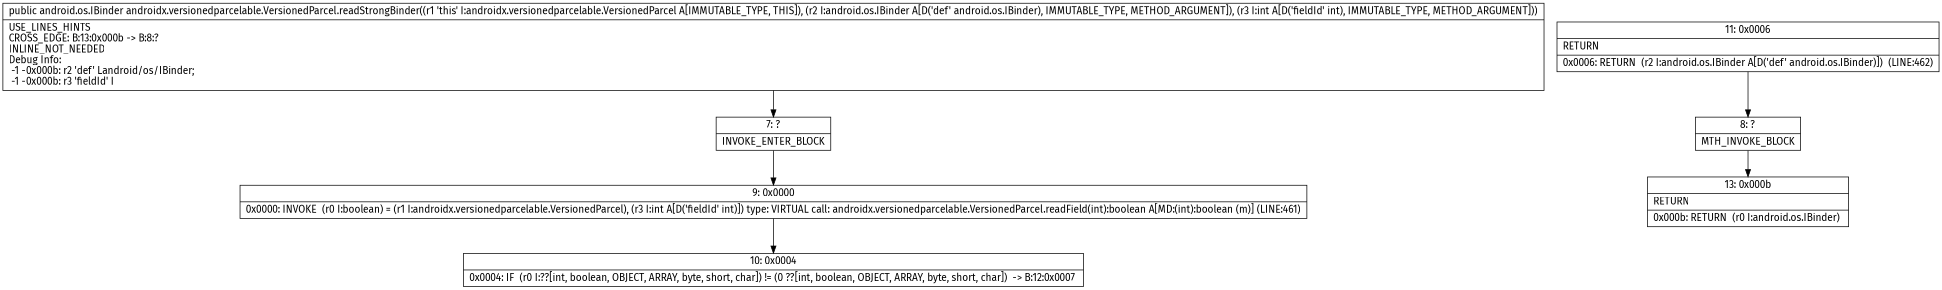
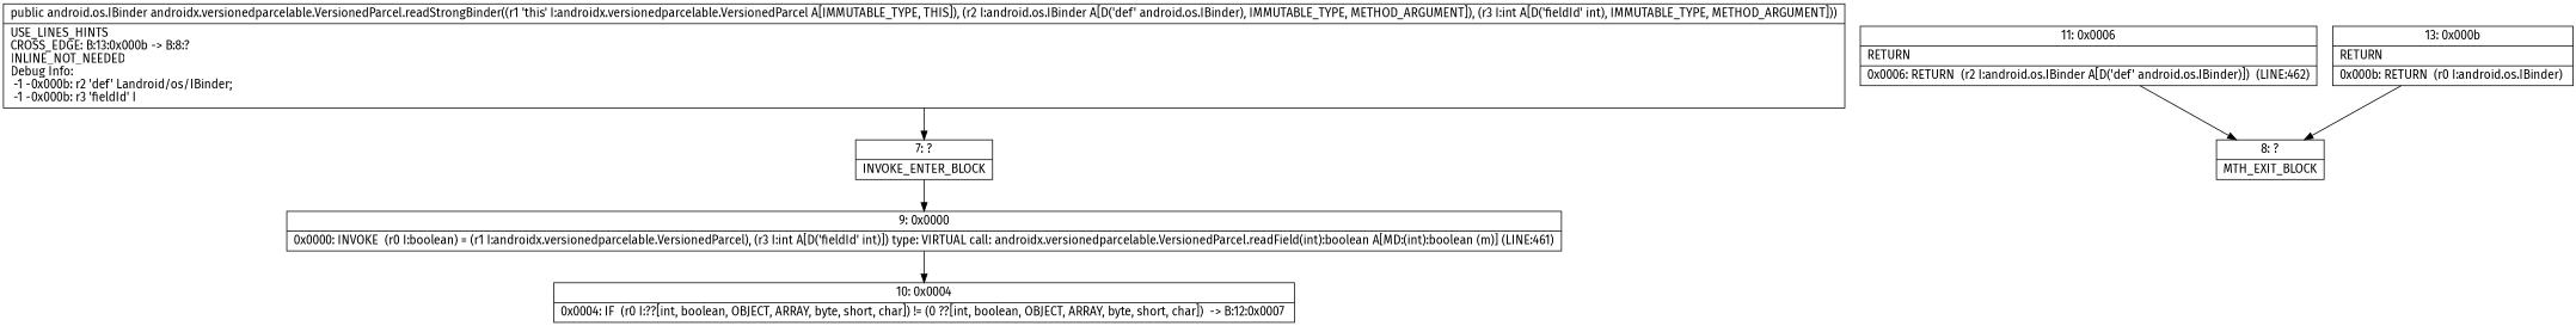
  digraph {
    fontname="Fira Sans"
    node [fontname="Fira Sans" shape=record]
    edge [fontname="Fira Sans"]
    n1 [label="{7\:\ ?|INVOKE_ENTER_BLOCK\l}"]
    n2 [label="{9\:\ 0x0000|0x0000: INVOKE  (r0 I:boolean) = (r1 I:androidx.versionedparcelable.VersionedParcel), (r3 I:int A[D('fieldId' int)]) type: VIRTUAL call: androidx.versionedparcelable.VersionedParcel.readField(int):boolean A[MD:(int):boolean (m)] (LINE:461)\l}"]
    n3 [label="{10\:\ 0x0004|0x0004: IF  (r0 I:??[int, boolean, OBJECT, ARRAY, byte, short, char]) != (0 ??[int, boolean, OBJECT, ARRAY, byte, short, char])  \-\> B:12:0x0007 \l}"]
    n4 [label="{11\:\ 0x0006|RETURN\l|0x0006: RETURN  (r2 I:android.os.IBinder A[D('def' android.os.IBinder)])  (LINE:462)\l}"]
-   n5 [label="{8\:\ ?|MTH_INVOKE_BLOCK\l}"]
+   n5 [label="{8\:\ ?|MTH_EXIT_BLOCK\l}"]
    n6 [label="{13\:\ 0x000b|RETURN\l|0x000b: RETURN  (r0 I:android.os.IBinder) \l}"]
    n7 [label="{public android.os.IBinder androidx.versionedparcelable.VersionedParcel.readStrongBinder((r1 'this' I:androidx.versionedparcelable.VersionedParcel A[IMMUTABLE_TYPE, THIS]), (r2 I:android.os.IBinder A[D('def' android.os.IBinder), IMMUTABLE_TYPE, METHOD_ARGUMENT]), (r3 I:int A[D('fieldId' int), IMMUTABLE_TYPE, METHOD_ARGUMENT]))  | USE_LINES_HINTS\lCROSS_EDGE: B:13:0x000b \-\> B:8:?\lINLINE_NOT_NEEDED\lDebug Info:\l  \-1 \-0x000b: r2 'def' Landroid\/os\/IBinder;\l  \-1 \-0x000b: r3 'fieldId' I\l}"]
    n1 -> n2
    n2 -> n3
    n4 -> n5
-   n5 -> n6
+   n6 -> n5
    n7 -> n1
  }
